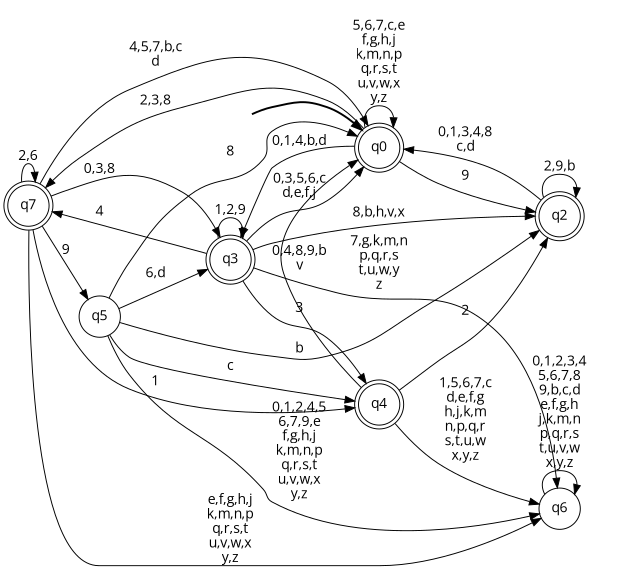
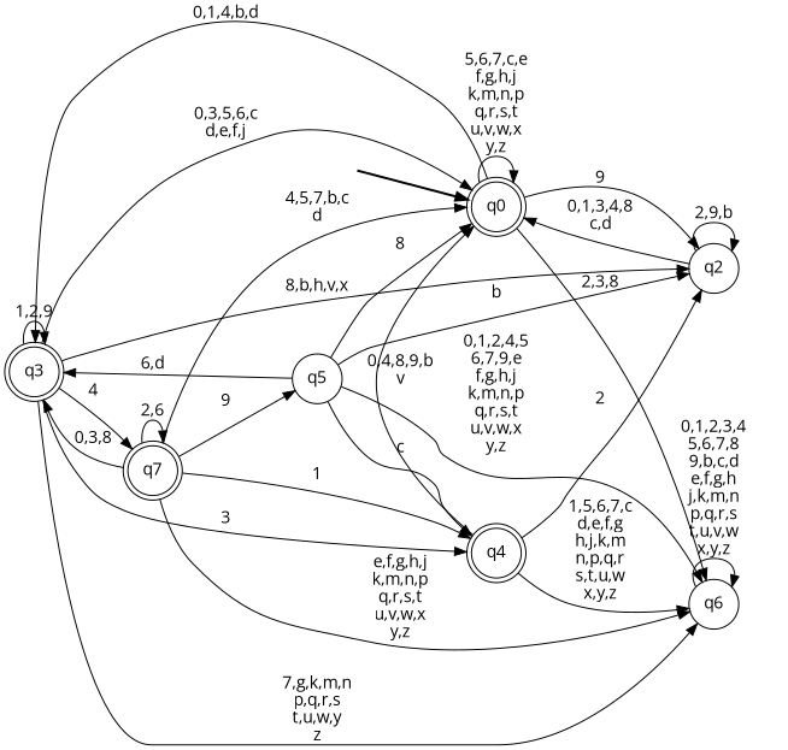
  digraph {
    fontname="Open Sans"
    rankdir=LR
    node [fontname="Open Sans" shape=doublecircle style="rounded,filled" color=black fillcolor=white]
    edge [fontname="Open Sans"]
    __start0 [height=0 shape=none style=invis width=0 color="" fillcolor=""]
    n2 [label=q0]
    n3 [label=q7]
-   n4 [label=q2 style=filled]
+   n4 [label=q2 shape=circle style=filled]
    n5 [label=q3]
    n6 [label=q4]
    n7 [label=q5 shape=circle style=filled]
    n8 [label=q6 shape=circle style=filled]
    subgraph cluster_1 {
      nodesep=0.15
      ranksep=0.15
      style=invis
      __start0
      n2
    }
    __start0 -> n2 [penwidth=2]
    n2 -> n2 [label="5,6,7,c,e\nf,g,h,j\nk,m,n,p\nq,r,s,t\nu,v,w,x\ny,z"]
-   n2 -> n3 [label="2,3,8"]
+   n2 -> n8 [label="2,3,8"]
    n2 -> n4 [label=9]
    n2 -> n5 [label="0,1,4,b,d"]
    n3 -> n2 [label="4,5,7,b,c\nd"]
    n3 -> n3 [label="2,6"]
    n3 -> n5 [label="0,3,8"]
    n3 -> n6 [label=1]
    n3 -> n7 [label=9]
    n3 -> n8 [label="e,f,g,h,j\nk,m,n,p\nq,r,s,t\nu,v,w,x\ny,z"]
    n4 -> n2 [label="0,1,3,4,8\nc,d"]
    n4 -> n4 [label="2,9,b"]
    n5 -> n2 [label="0,3,5,6,c\nd,e,f,j"]
    n5 -> n3 [label=4]
    n5 -> n4 [label="8,b,h,v,x"]
    n5 -> n5 [label="1,2,9"]
    n5 -> n6 [label=3]
    n5 -> n8 [label="7,g,k,m,n\np,q,r,s\nt,u,w,y\nz"]
    n6 -> n2 [label="0,4,8,9,b\nv"]
    n6 -> n4 [label=2]
    n6 -> n8 [label="1,5,6,7,c\nd,e,f,g\nh,j,k,m\nn,p,q,r\ns,t,u,w\nx,y,z"]
    n7 -> n2 [label=8]
    n7 -> n4 [label=b]
    n7 -> n5 [label="6,d"]
    n7 -> n6 [label=c]
    n7 -> n8 [label="0,1,2,4,5\n6,7,9,e\nf,g,h,j\nk,m,n,p\nq,r,s,t\nu,v,w,x\ny,z"]
    n8 -> n8 [label="0,1,2,3,4\n5,6,7,8\n9,b,c,d\ne,f,g,h\nj,k,m,n\np,q,r,s\nt,u,v,w\nx,y,z"]
  }
